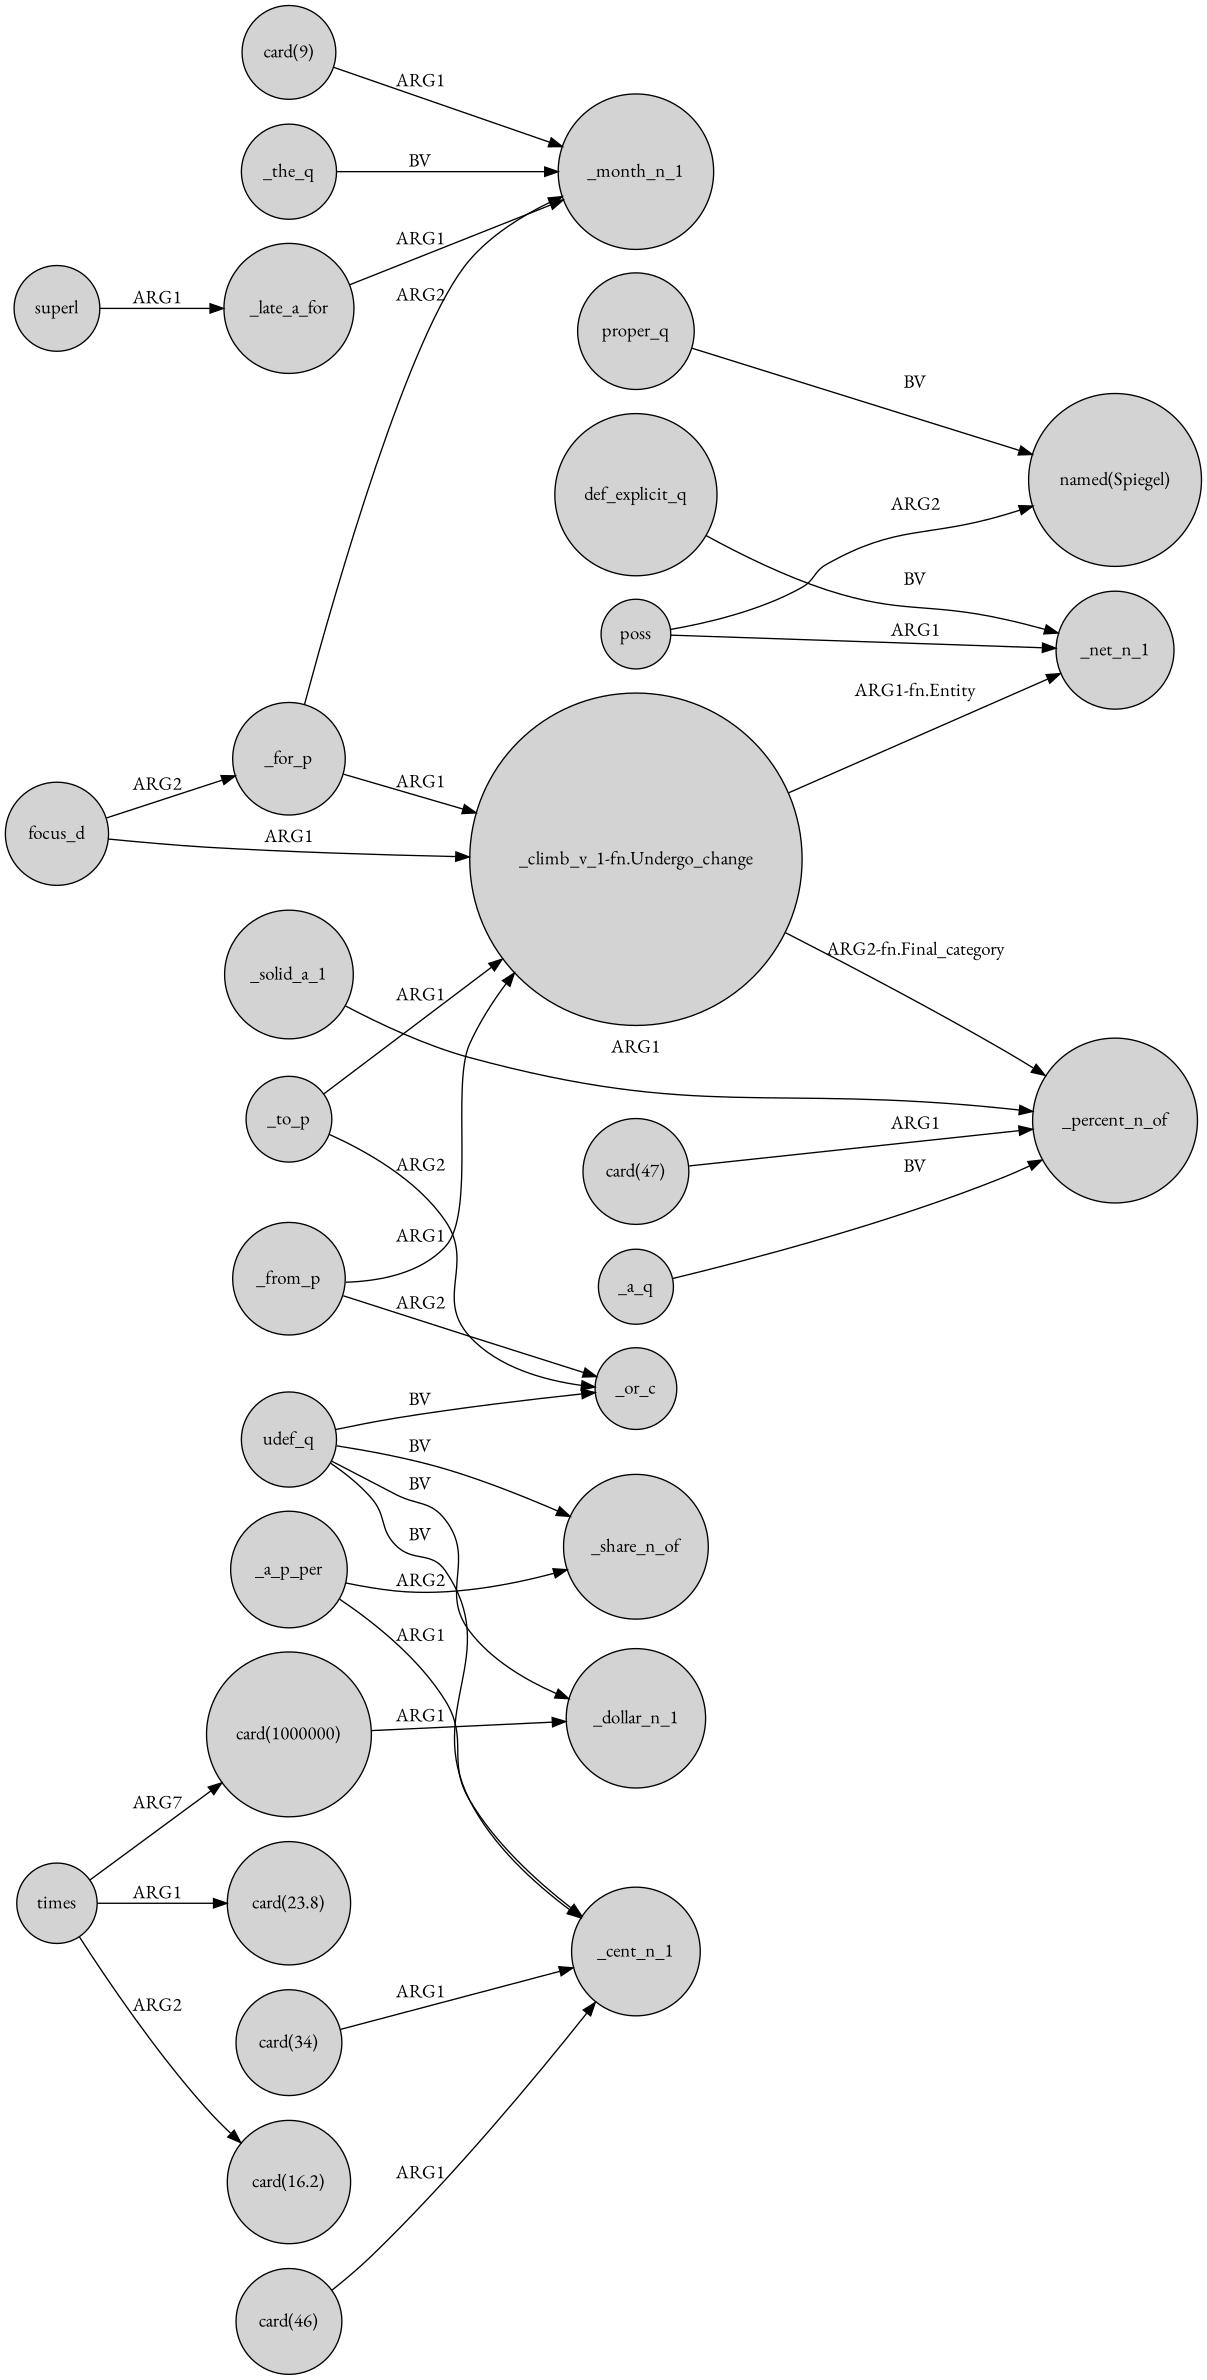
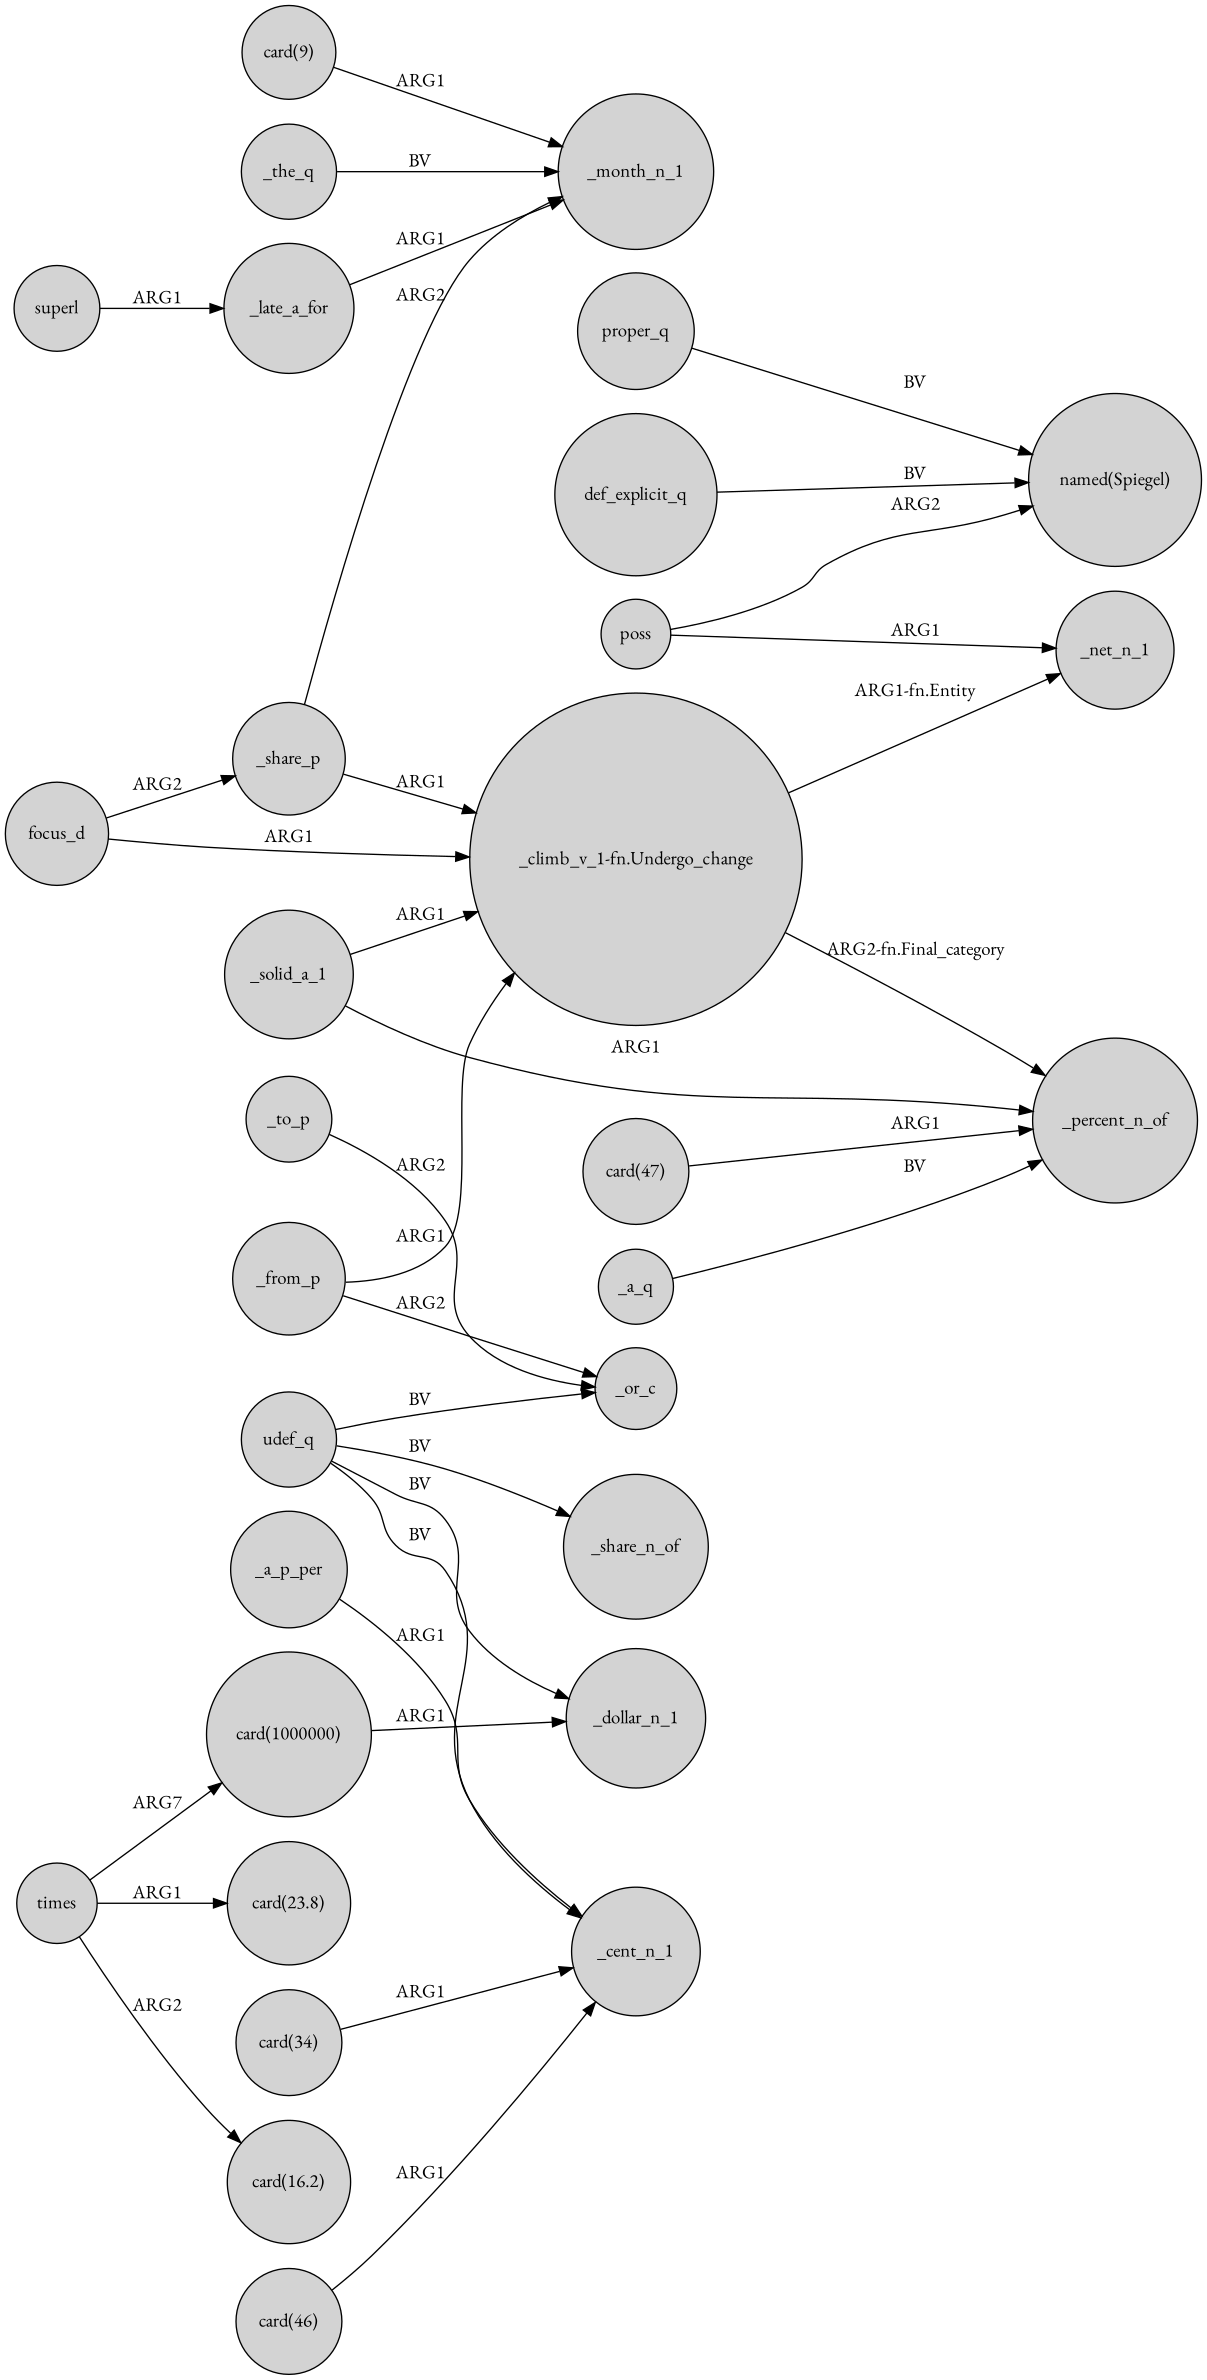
  digraph {
    fontname="EB Garamond"
    rankdir=LR
    node [fontname="EB Garamond" shape=circle style=filled]
    edge [fontname="EB Garamond"]
    focus_d
    "_climb_v_1-fn.Undergo_change"
-   _for_p
+   _for_p [label=_share_p]
    _net_n_1
    _percent_n_of
    _month_n_1
    def_explicit_q
    _to_p
    _or_c
    proper_q
    "named(Spiegel)"
    _a_p_per
    _cent_n_1
    _share_n_of
    _the_q
    "card(34)"
    superl
    _late_a_for
    times
    "card(23.8)"
    "card(1000000)"
    "card(16.2)"
    _dollar_n_1
    udef_q
    _solid_a_1
    "card(46)"
    _from_p
    poss
    "card(9)"
    _a_q
    "card(47)"
    focus_d -> "_climb_v_1-fn.Undergo_change" [label=ARG1]
    focus_d -> _for_p [label=ARG2]
    "_climb_v_1-fn.Undergo_change" -> _net_n_1 [label="ARG1-fn.Entity"]
    "_climb_v_1-fn.Undergo_change" -> _percent_n_of [label="ARG2-fn.Final_category"]
    _for_p -> "_climb_v_1-fn.Undergo_change" [label=ARG1]
    _for_p -> _month_n_1 [label=ARG2]
-   def_explicit_q -> _net_n_1 [label=BV]
-   _to_p -> "_climb_v_1-fn.Undergo_change" [label=ARG1]
+   def_explicit_q -> "named(Spiegel)" [label=BV]
+   _solid_a_1 -> "_climb_v_1-fn.Undergo_change" [label=ARG1]
    _to_p -> _or_c [label=ARG2]
    proper_q -> "named(Spiegel)" [label=BV]
    _a_p_per -> _cent_n_1 [label=ARG1]
-   _a_p_per -> _share_n_of [label=ARG2]
    _the_q -> _month_n_1 [label=BV]
    "card(34)" -> _cent_n_1 [label=ARG1]
    superl -> _late_a_for [label=ARG1]
    _late_a_for -> _month_n_1 [label=ARG1]
    times -> "card(23.8)" [label=ARG1]
    times -> "card(1000000)" [label=ARG7]
    times -> "card(16.2)" [label=ARG2]
    "card(1000000)" -> _dollar_n_1 [label=ARG1]
    udef_q -> _or_c [label=BV]
    udef_q -> _cent_n_1 [label=BV]
    udef_q -> _share_n_of [label=BV]
    udef_q -> _dollar_n_1 [label=BV]
    _solid_a_1 -> _percent_n_of [label=ARG1]
    "card(46)" -> _cent_n_1 [label=ARG1]
    _from_p -> "_climb_v_1-fn.Undergo_change" [label=ARG1]
    _from_p -> _or_c [label=ARG2]
    poss -> _net_n_1 [label=ARG1]
    poss -> "named(Spiegel)" [label=ARG2]
    "card(9)" -> _month_n_1 [label=ARG1]
    _a_q -> _percent_n_of [label=BV]
    "card(47)" -> _percent_n_of [label=ARG1]
  }
